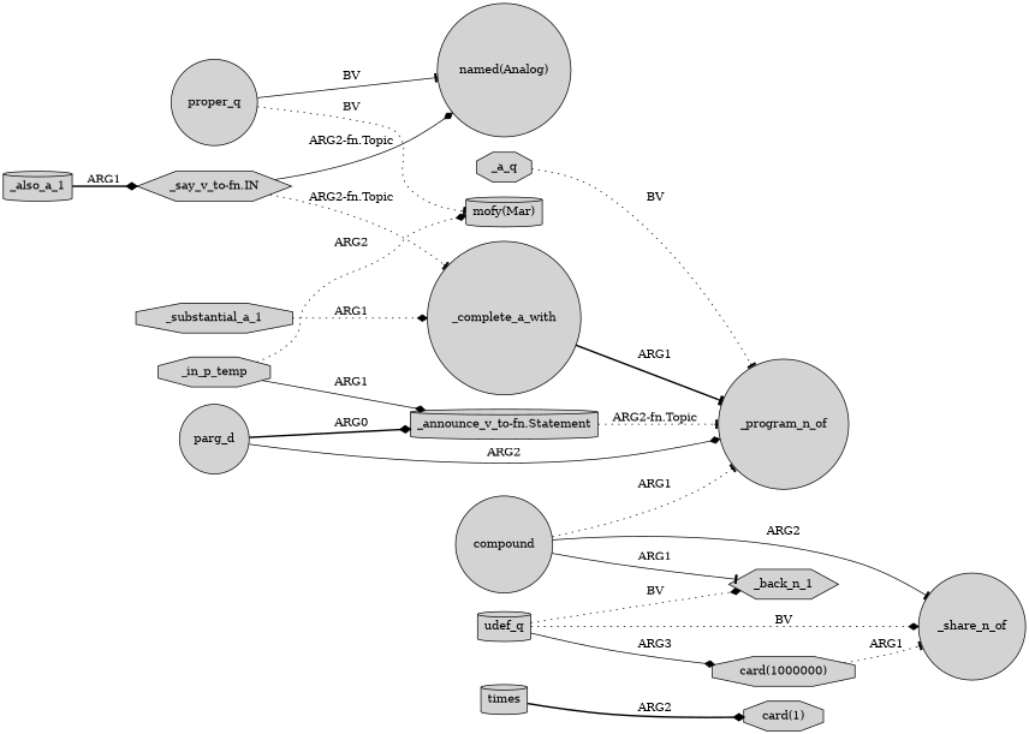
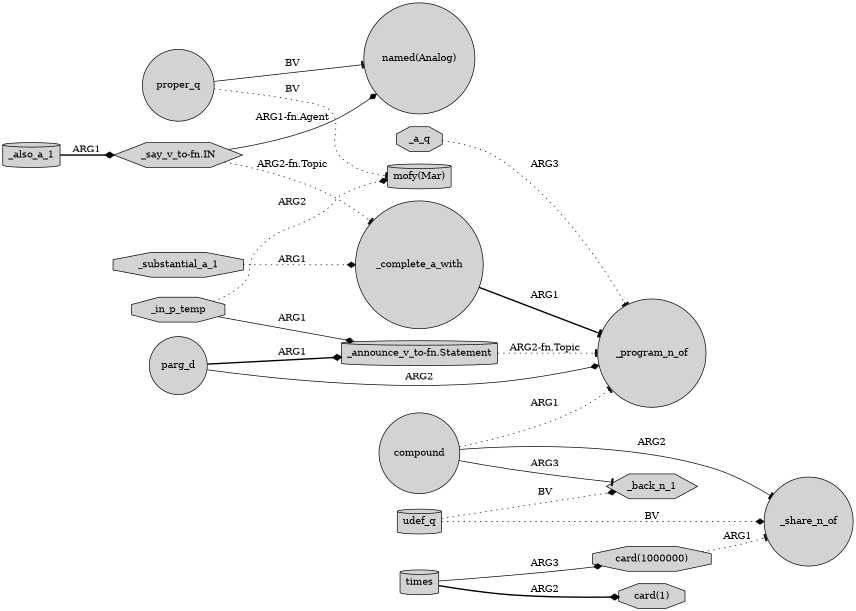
  digraph {
    fontname="DejaVu Serif"
    rankdir=LR
    node [fontname="DejaVu Serif" shape=circle style=filled]
    edge [arrowhead=diamond fontname="DejaVu Serif" style=dotted]
    "_say_v_to-fn.IN" [shape=hexagon]
    _complete_a_with
    "named(Analog)"
    _program_n_of
    _also_a_1 [shape=cylinder]
    _in_p_temp [shape=octagon]
    "_announce_v_to-fn.Statement" [shape=cylinder]
    "mofy(Mar)" [shape=cylinder]
    udef_q [shape=cylinder]
    _back_n_1 [shape=hexagon]
    _share_n_of
    proper_q
    parg_d
    compound
    times [shape=cylinder]
    "card(1)" [shape=octagon]
    "card(1000000)" [shape=octagon]
    _a_q [shape=octagon]
    _substantial_a_1 [shape=octagon]
    "_say_v_to-fn.IN" -> _complete_a_with [arrowhead=tee label="ARG2-fn.Topic"]
-   "_say_v_to-fn.IN" -> "named(Analog)" [label="ARG2-fn.Topic" style=solid]
+   "_say_v_to-fn.IN" -> "named(Analog)" [label="ARG1-fn.Agent" style=solid]
    _complete_a_with -> _program_n_of [arrowhead=tee label=ARG1 style=bold]
    _also_a_1 -> "_say_v_to-fn.IN" [label=ARG1 style=bold]
    _in_p_temp -> "_announce_v_to-fn.Statement" [label=ARG1 style=solid]
    _in_p_temp -> "mofy(Mar)" [label=ARG2]
    "_announce_v_to-fn.Statement" -> _program_n_of [arrowhead=tee label="ARG2-fn.Topic"]
    udef_q -> _back_n_1 [label=BV]
    udef_q -> _share_n_of [label=BV]
    proper_q -> "named(Analog)" [arrowhead=tee label=BV style=solid]
    proper_q -> "mofy(Mar)" [arrowhead=tee label=BV]
    parg_d -> _program_n_of [label=ARG2 style=solid]
-   parg_d -> "_announce_v_to-fn.Statement" [label=ARG0 style=bold]
+   parg_d -> "_announce_v_to-fn.Statement" [label=ARG1 style=bold]
    compound -> _program_n_of [arrowhead=tee label=ARG1]
-   compound -> _back_n_1 [arrowhead=tee label=ARG1 style=solid]
+   compound -> _back_n_1 [arrowhead=tee label=ARG3 style=solid]
    compound -> _share_n_of [arrowhead=tee label=ARG2 style=solid]
    times -> "card(1)" [label=ARG2 style=bold]
-   udef_q -> "card(1000000)" [label=ARG3 style=solid]
+   times -> "card(1000000)" [label=ARG3 style=solid]
    "card(1000000)" -> _share_n_of [arrowhead=tee label=ARG1]
-   _a_q -> _program_n_of [arrowhead=tee label=BV]
+   _a_q -> _program_n_of [arrowhead=tee label=ARG3]
    _substantial_a_1 -> _complete_a_with [label=ARG1]
  }
